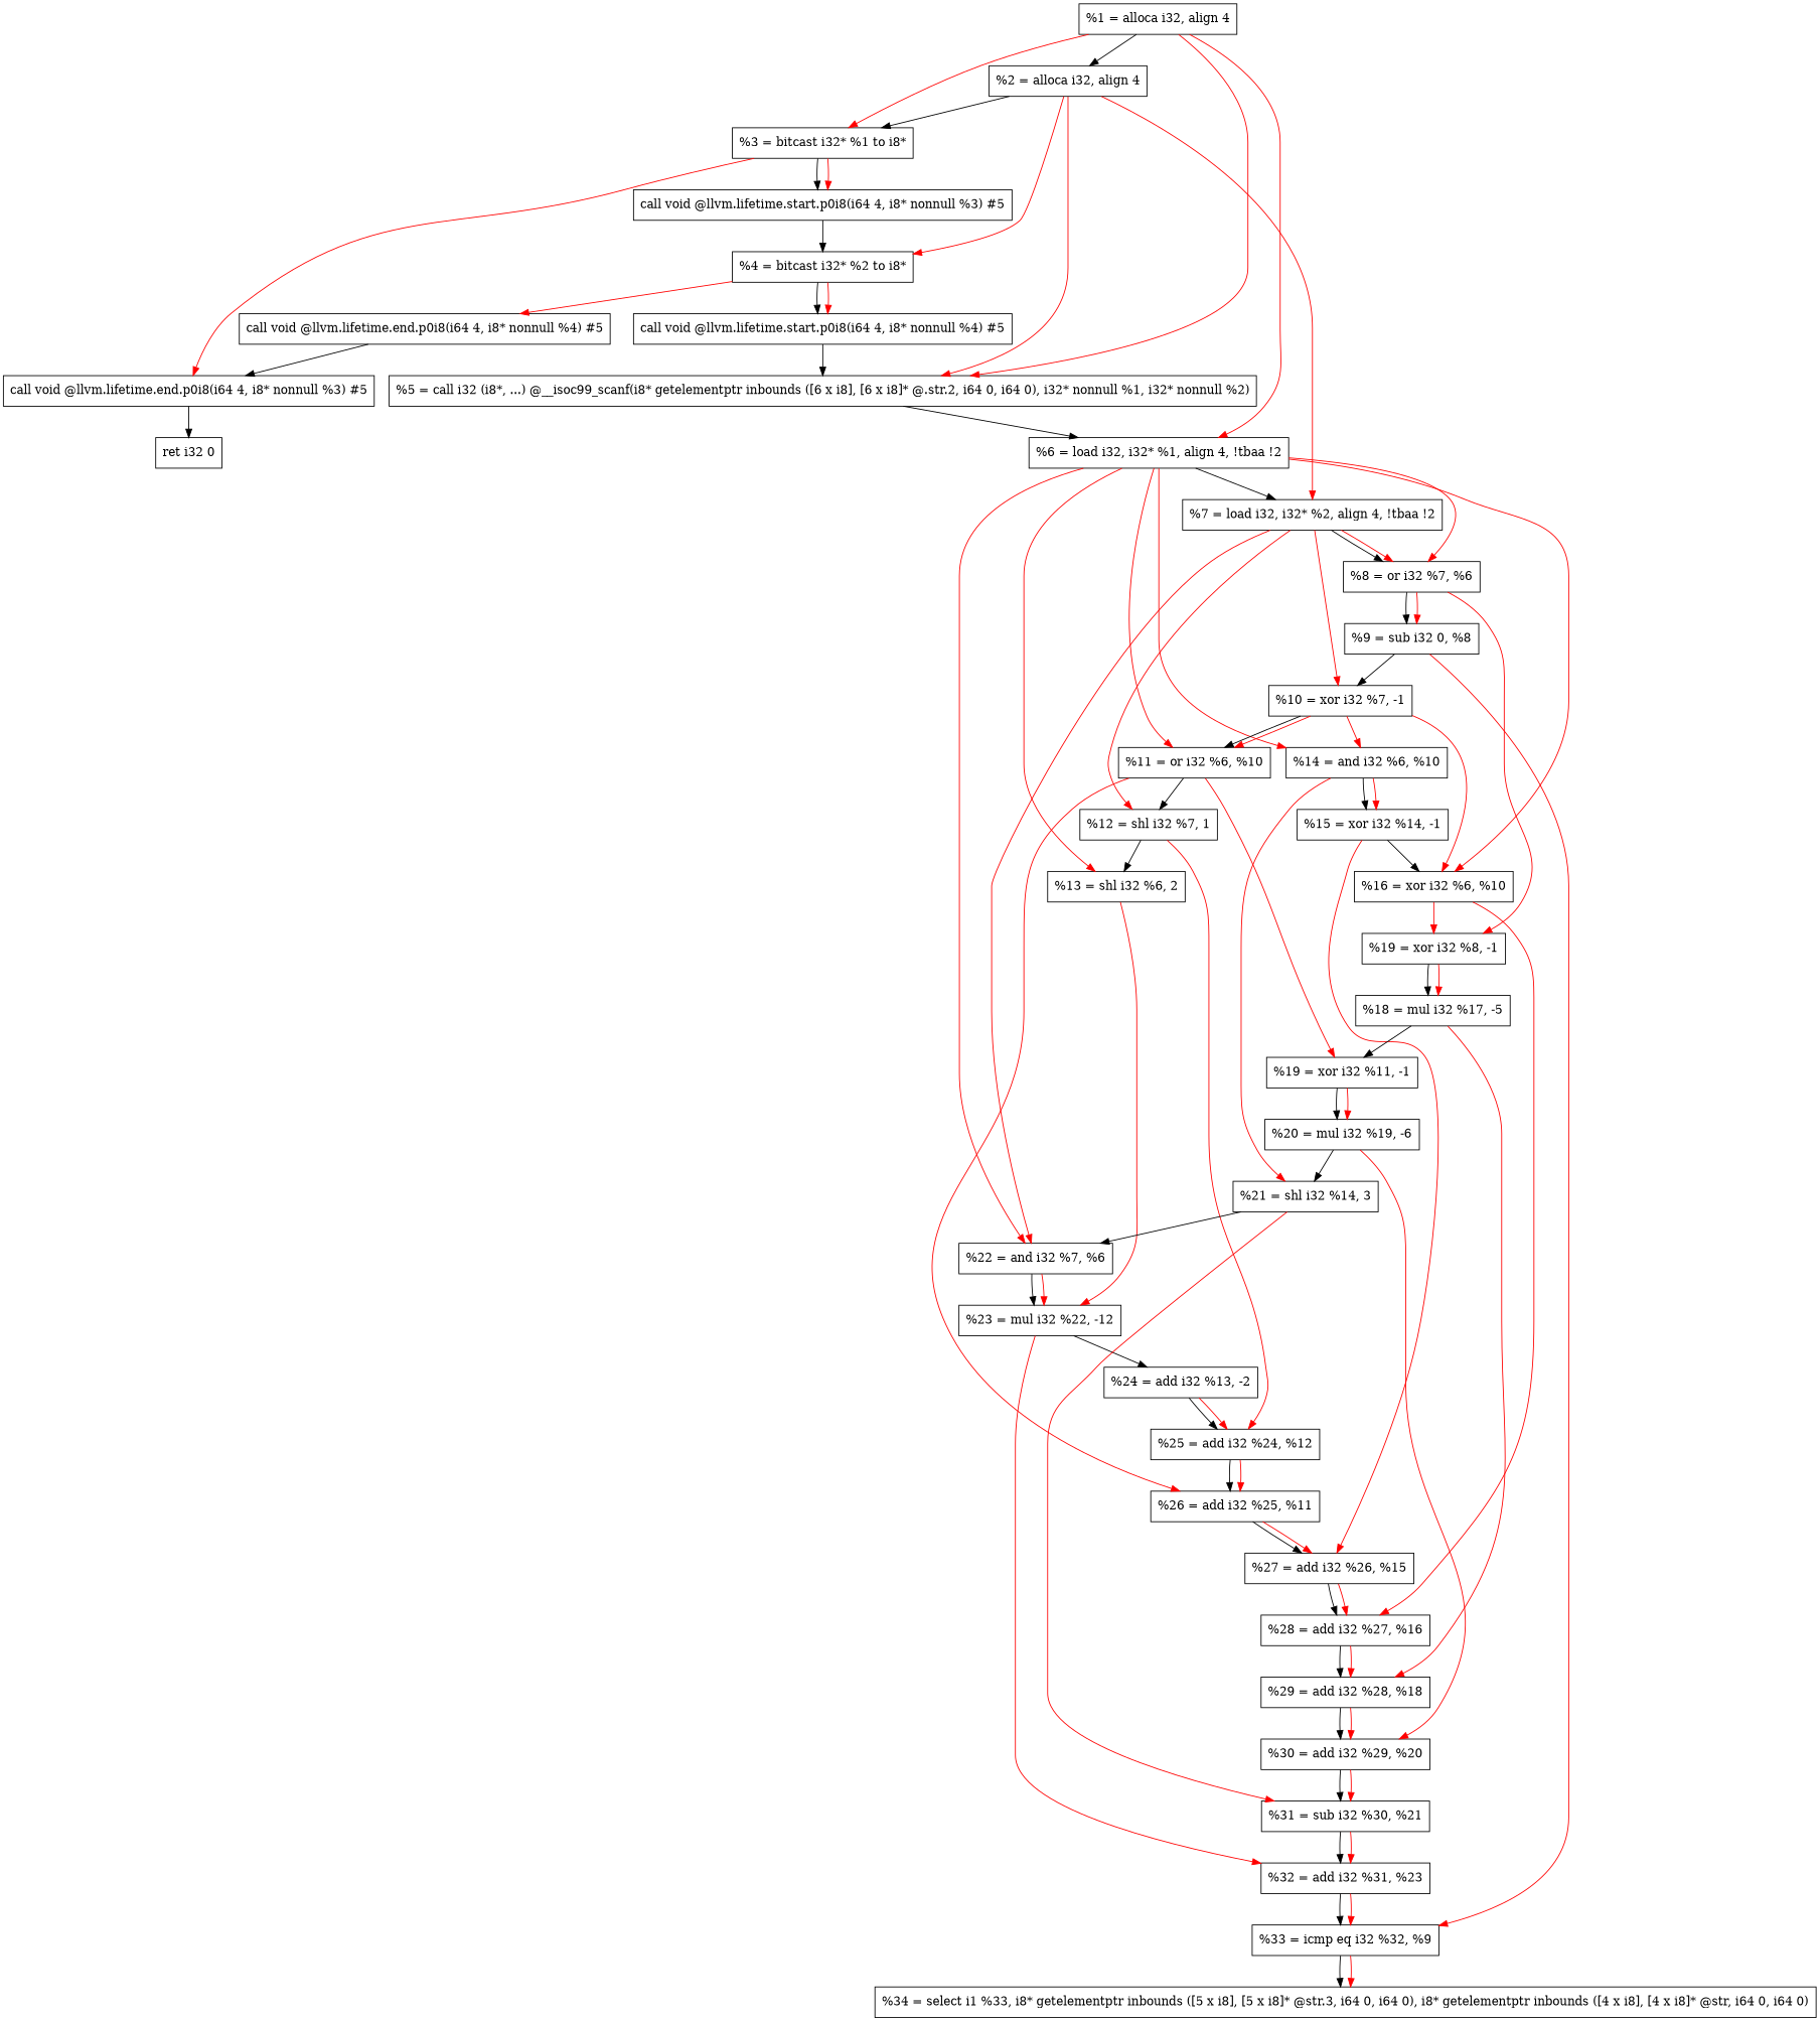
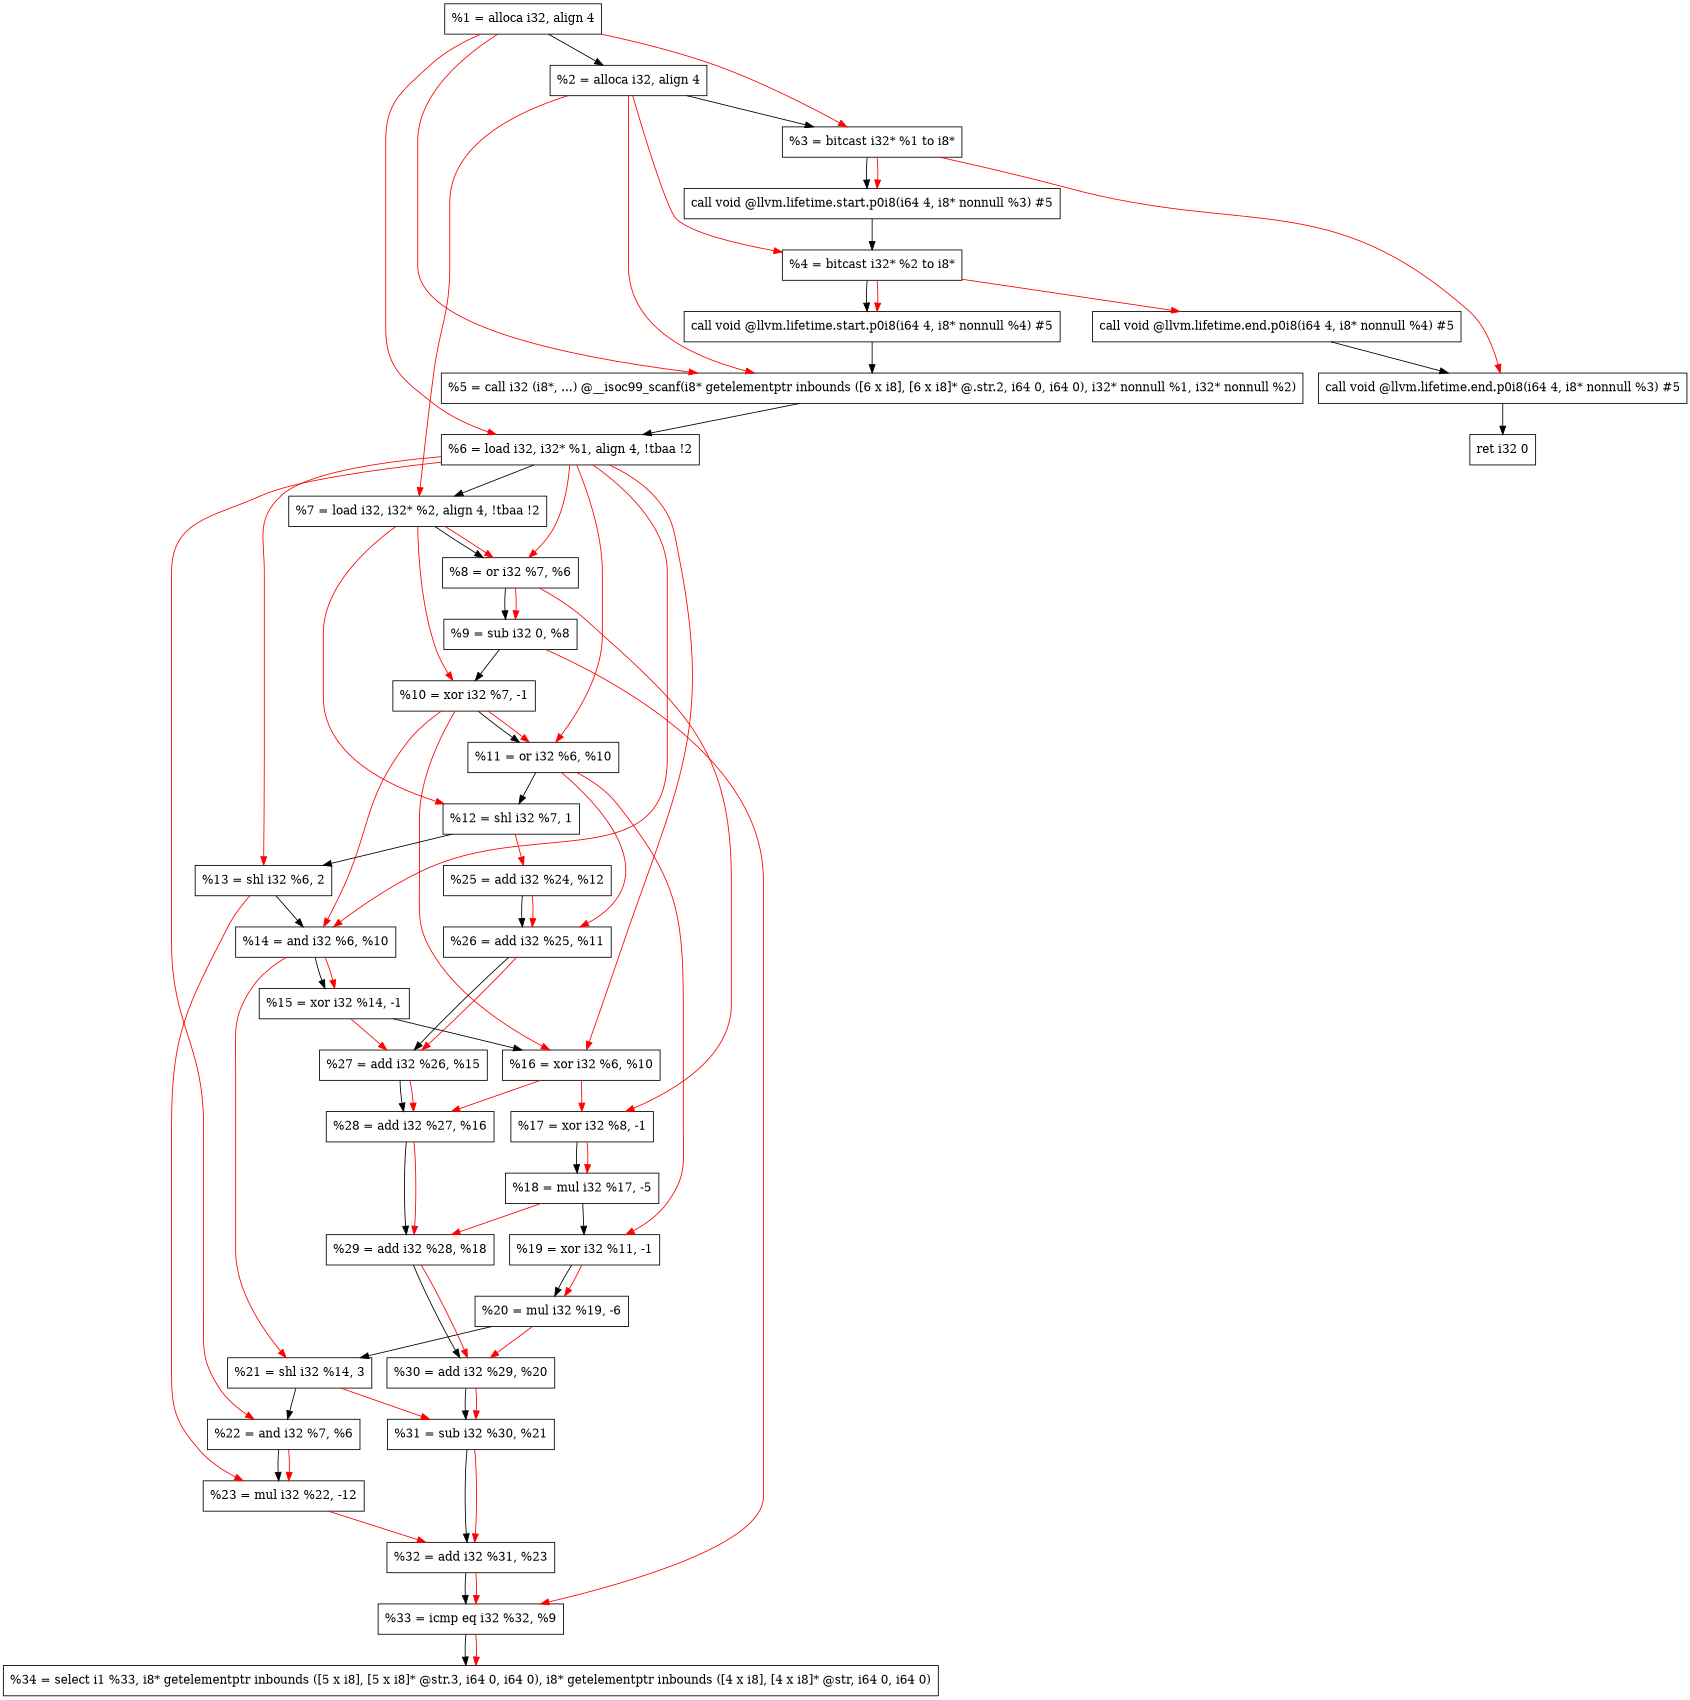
  digraph {
    node [shape=record]
    edge [color=red]
    n1 [label="  %1 = alloca i32, align 4"]
    n2 [label="  %2 = alloca i32, align 4"]
    n3 [label="  %3 = bitcast i32* %1 to i8*"]
    n4 [label="  %5 = call i32 (i8*, ...) @__isoc99_scanf(i8* getelementptr inbounds ([6 x i8], [6 x i8]* @.str.2, i64 0, i64 0), i32* nonnull %1, i32* nonnull %2)"]
    n5 [label="  %6 = load i32, i32* %1, align 4, !tbaa !2"]
    n6 [label="  %4 = bitcast i32* %2 to i8*"]
    n7 [label="  %7 = load i32, i32* %2, align 4, !tbaa !2"]
    n8 [label="  call void @llvm.lifetime.start.p0i8(i64 4, i8* nonnull %3) #5"]
    n9 [label="  call void @llvm.lifetime.end.p0i8(i64 4, i8* nonnull %3) #5"]
    n10 [label="  %8 = or i32 %7, %6"]
    n11 [label="  %11 = or i32 %6, %10"]
    n12 [label="  %13 = shl i32 %6, 2"]
    n13 [label="  %14 = and i32 %6, %10"]
    n14 [label="  %16 = xor i32 %6, %10"]
    n15 [label="  %22 = and i32 %7, %6"]
    n16 [label="  call void @llvm.lifetime.start.p0i8(i64 4, i8* nonnull %4) #5"]
    n17 [label="  call void @llvm.lifetime.end.p0i8(i64 4, i8* nonnull %4) #5"]
    n18 [label="  %10 = xor i32 %7, -1"]
    n19 [label="  %12 = shl i32 %7, 1"]
    n20 [label="  ret i32 0"]
    n21 [label="  %9 = sub i32 0, %8"]
-   n22 [label="%19 = xor i32 %8, -1"]
+   n22 [label="  %17 = xor i32 %8, -1"]
    n23 [label="  %19 = xor i32 %11, -1"]
    n24 [label="  %26 = add i32 %25, %11"]
    n25 [label="  %23 = mul i32 %22, -12"]
    n26 [label="  %15 = xor i32 %14, -1"]
    n27 [label="  %21 = shl i32 %14, 3"]
    n28 [label="  %28 = add i32 %27, %16"]
    n29 [label="  %25 = add i32 %24, %12"]
    n30 [label="  %33 = icmp eq i32 %32, %9"]
    n31 [label="  %18 = mul i32 %17, -5"]
    n32 [label="  %34 = select i1 %33, i8* getelementptr inbounds ([5 x i8], [5 x i8]* @str.3, i64 0, i64 0), i8* getelementptr inbounds ([4 x i8], [4 x i8]* @str, i64 0, i64 0)"]
    n33 [label="  %20 = mul i32 %19, -6"]
    n34 [label="  %27 = add i32 %26, %15"]
-   n35 [label="  %24 = add i32 %13, -2"]
    n36 [label="  %31 = sub i32 %30, %21"]
    n37 [label="  %29 = add i32 %28, %18"]
    n38 [label="  %30 = add i32 %29, %20"]
    n39 [label="  %32 = add i32 %31, %23"]
    n1 -> n2 [color=""]
    n1 -> n3
    n1 -> n4
    n1 -> n5
    n2 -> n3 [color=""]
    n2 -> n4
    n2 -> n6
    n2 -> n7
    n3 -> n8 [color=""]
    n3 -> n8
    n3 -> n9
    n4 -> n5 [color=""]
    n5 -> n7 [color=""]
    n5 -> n10
    n5 -> n11
    n5 -> n12
    n5 -> n13
    n5 -> n14
    n5 -> n15
    n6 -> n16 [color=""]
    n6 -> n16
    n6 -> n17
    n7 -> n10 [color=""]
    n7 -> n10
-   n7 -> n15
    n7 -> n18
    n7 -> n19
    n8 -> n6 [color=""]
    n9 -> n20 [color=""]
    n10 -> n21 [color=""]
    n10 -> n21
    n10 -> n22
    n11 -> n19 [color=""]
    n11 -> n23
    n11 -> n24
+   n12 -> n13 [color=""]
    n12 -> n25
    n13 -> n26 [color=""]
    n13 -> n26
    n13 -> n27
    n14 -> n22
    n14 -> n28
    n15 -> n25 [color=""]
    n15 -> n25
    n16 -> n4 [color=""]
    n17 -> n9 [color=""]
    n18 -> n11 [color=""]
    n18 -> n11
    n18 -> n13
    n18 -> n14
    n19 -> n12 [color=""]
    n19 -> n29
    n21 -> n18 [color=""]
    n21 -> n30
    n22 -> n31 [color=""]
    n22 -> n31
    n23 -> n33 [color=""]
    n23 -> n33
    n24 -> n34 [color=""]
    n24 -> n34
-   n25 -> n35 [color=""]
    n25 -> n39
    n26 -> n14 [color=""]
    n26 -> n34
    n27 -> n15 [color=""]
    n27 -> n36
    n28 -> n37 [color=""]
    n28 -> n37
    n29 -> n24 [color=""]
    n29 -> n24
    n30 -> n32 [color=""]
    n30 -> n32
    n31 -> n23 [color=""]
    n31 -> n37
    n33 -> n27 [color=""]
    n33 -> n38
    n34 -> n28 [color=""]
    n34 -> n28
-   n35 -> n29 [color=""]
-   n35 -> n29
    n36 -> n39 [color=""]
    n36 -> n39
    n37 -> n38 [color=""]
    n37 -> n38
    n38 -> n36 [color=""]
    n38 -> n36
    n39 -> n30 [color=""]
    n39 -> n30
  }
